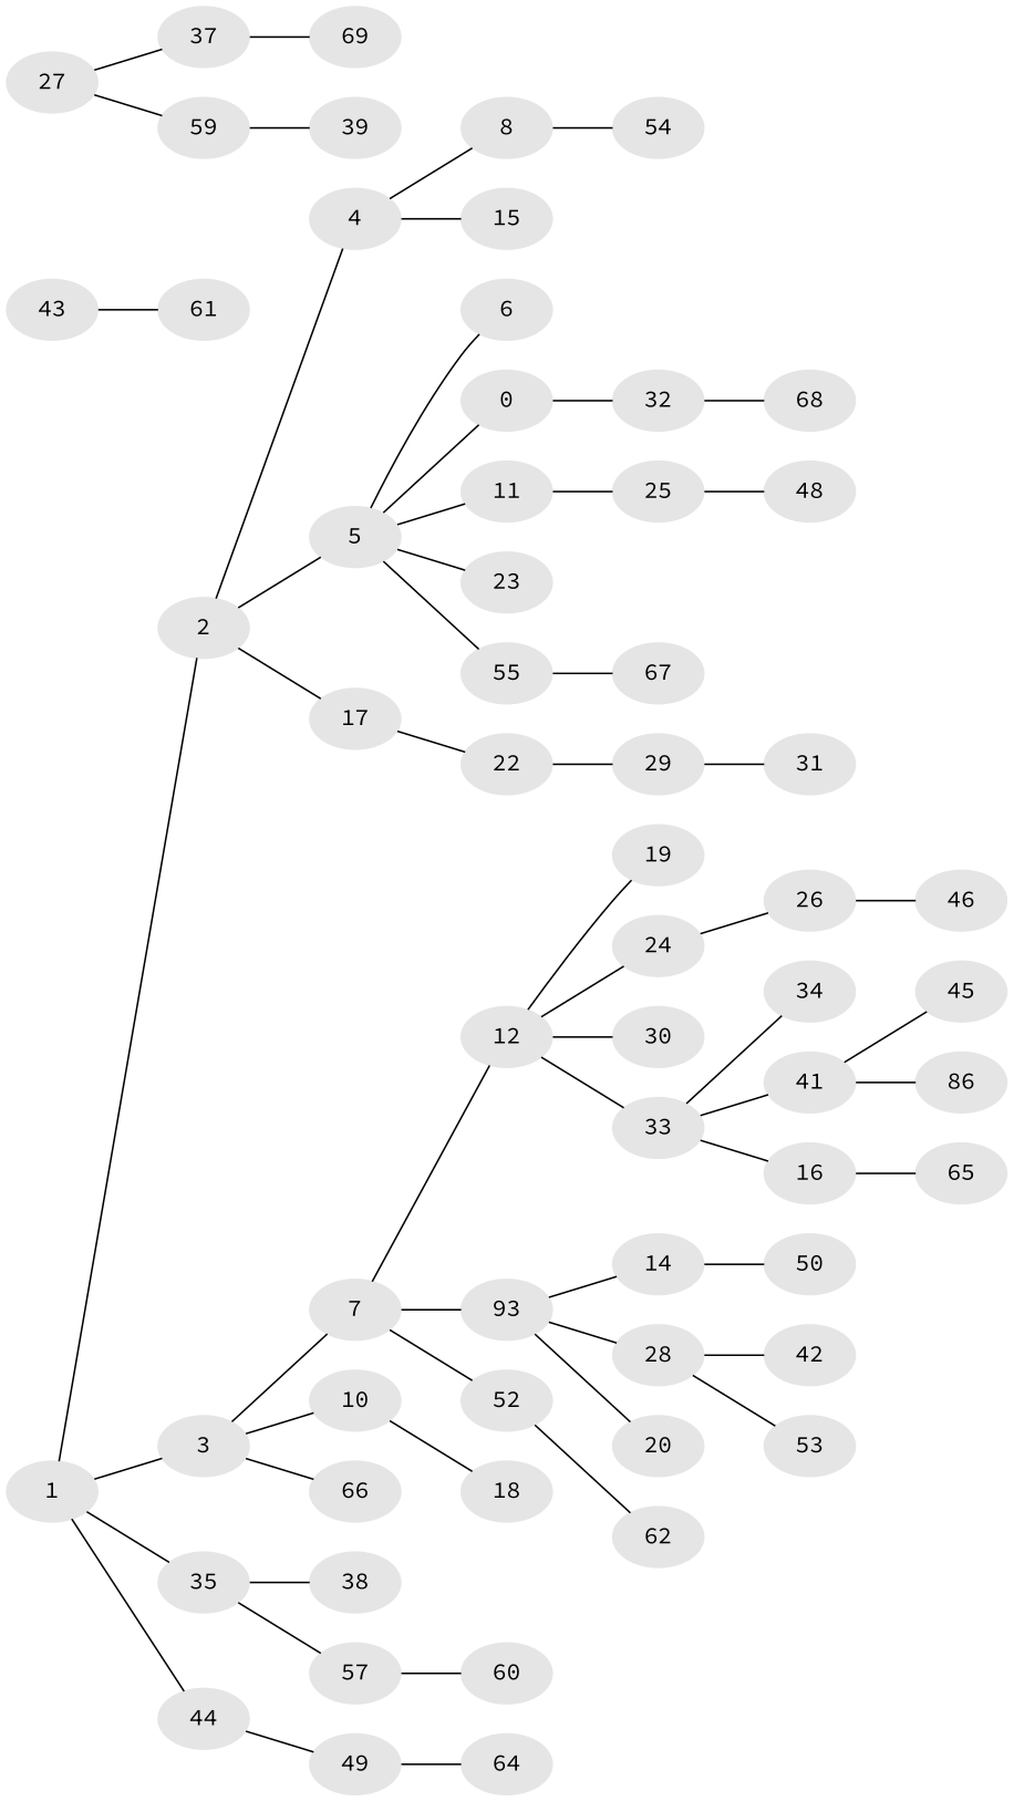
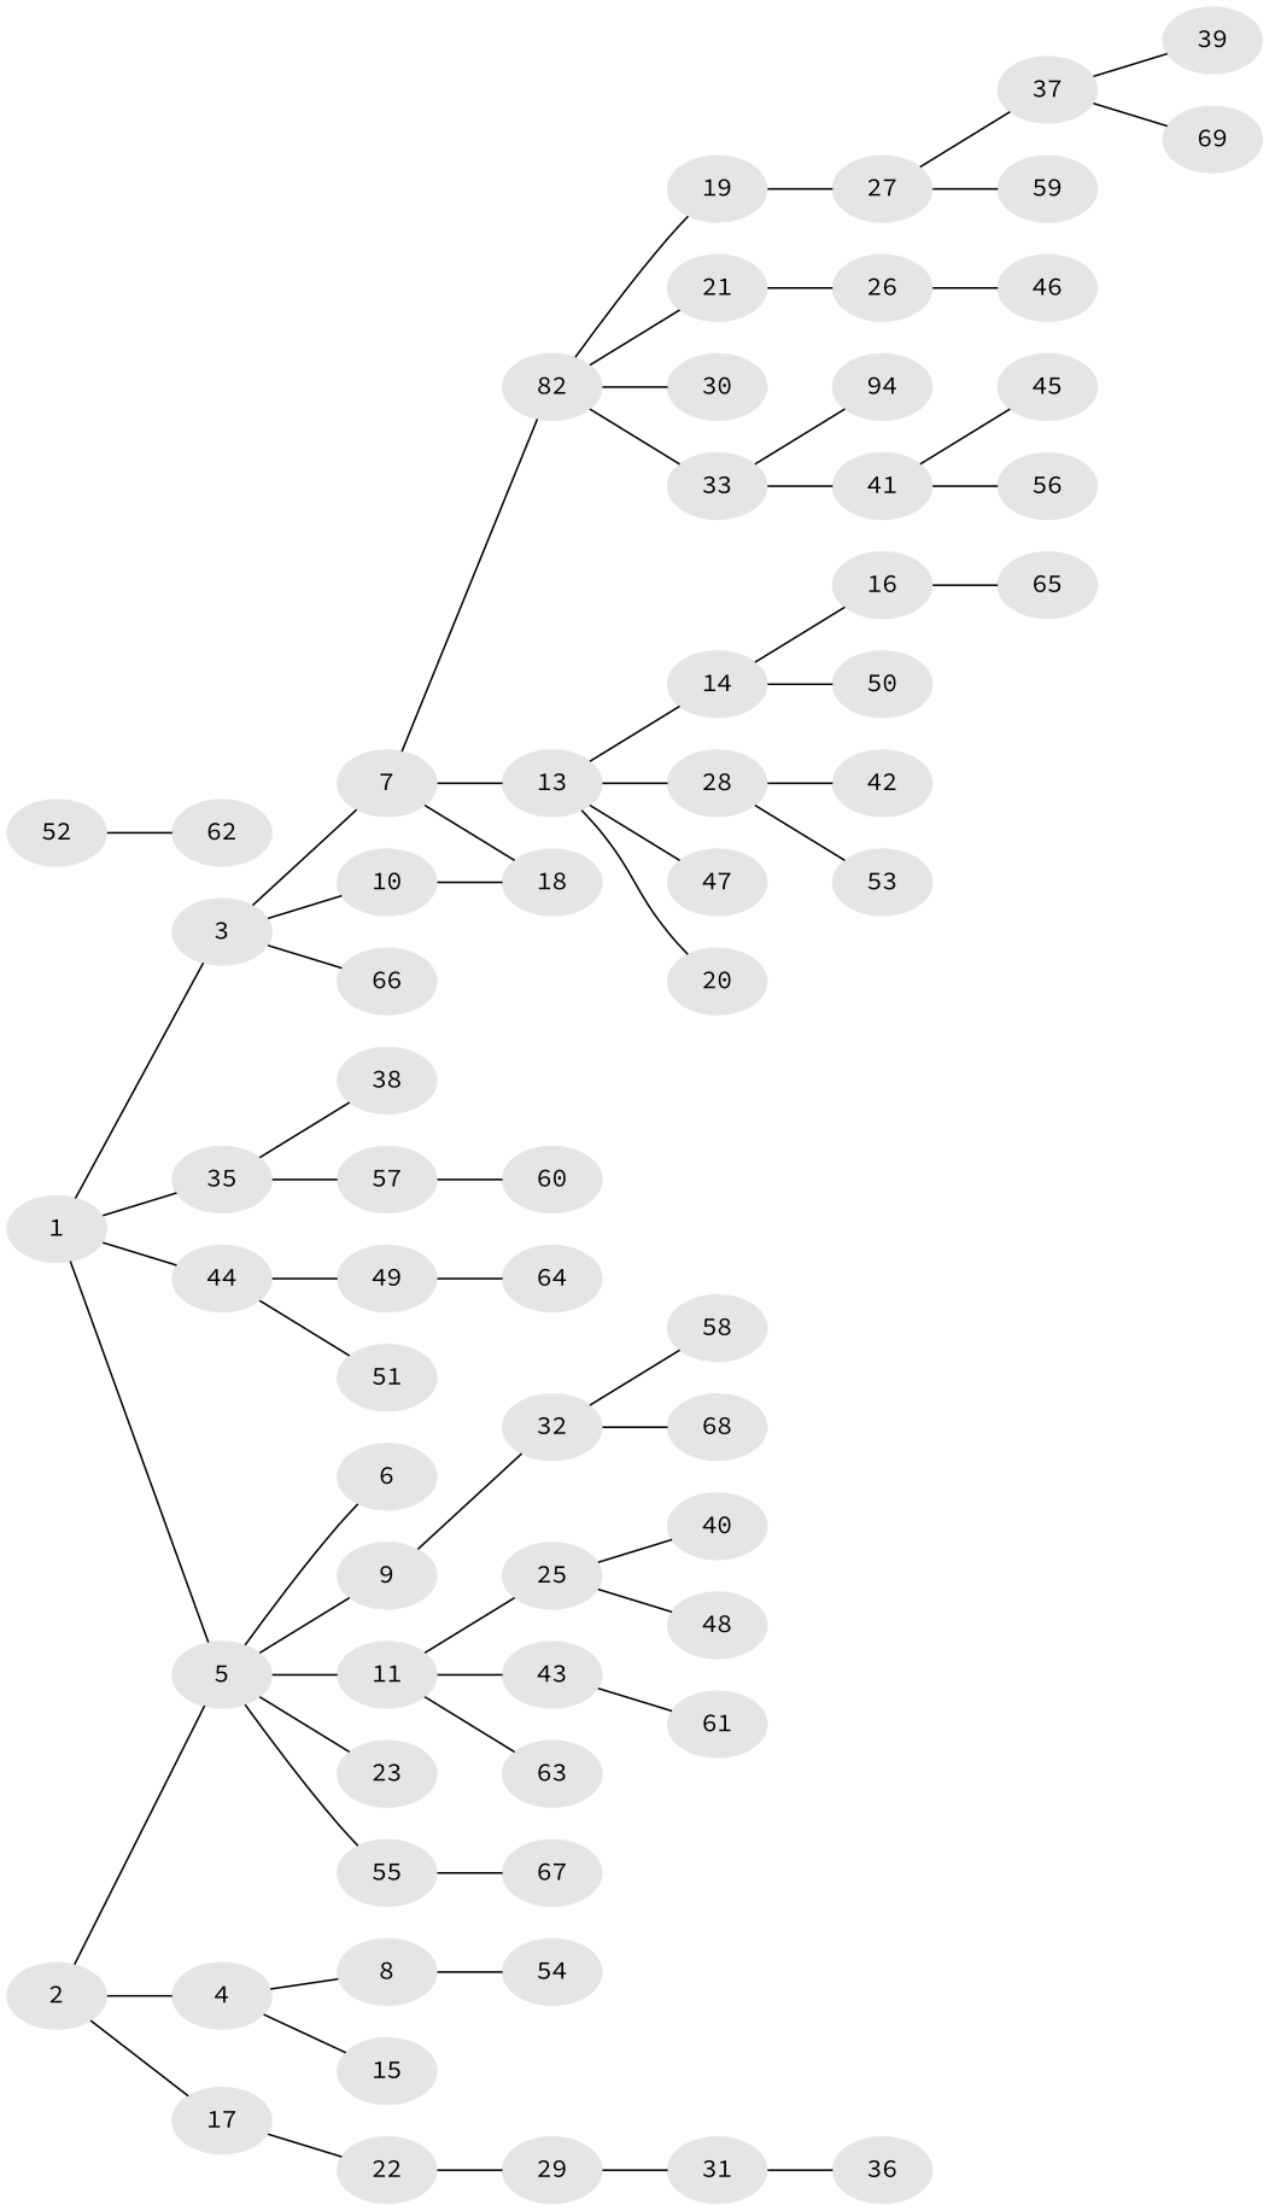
  graph {
    fontname="Source Code Pro"
    rankdir=LR
    node [color=gray90 fontname="Source Code Pro" style=filled]
    edge [fontname="Source Code Pro"]
    1
    2
    3
    35
    44
    4
    5
    17
    7
    10
    66
    38
    57
    49
+   51
    8
    15
    6
-   9 [label=0]
+   9
    11
    23
    55
    22
-   12
-   13 [label=93]
+   12 [label=82]
+   13
    52
    18
    54
    32
    25
    43
+   63
    67
    19
-   24
+   24 [label=21]
    30
    33
    14
    28
+   47
    20
    62
+   58
    68
+   40
    48
    61
    27
    26
-   34
+   34 [label=94]
    41
    16
    50
    42
    53
    65
    29
    37
    59
    31
    46
    39
    69
+   36
    45
-   56 [label=86]
+   56
    60
    64
-   1 -- 2
+   1 -- 5
    1 -- 3
    1 -- 35
    1 -- 44
    2 -- 4
    2 -- 5
    2 -- 17
    3 -- 7
    3 -- 10
    3 -- 66
    35 -- 38
    35 -- 57
    44 -- 49
+   44 -- 51
    4 -- 8
    4 -- 15
    5 -- 6
    5 -- 9
    5 -- 11
    5 -- 23
    5 -- 55
    17 -- 22
    7 -- 12
    7 -- 13
-   7 -- 52
+   7 -- 18
    10 -- 18
    57 -- 60
    49 -- 64
    8 -- 54
    9 -- 32
    11 -- 25
+   11 -- 43
+   11 -- 63
    55 -- 67
    22 -- 29
    12 -- 19
    12 -- 24
    12 -- 30
    12 -- 33
    13 -- 14
    13 -- 28
+   13 -- 47
    13 -- 20
    52 -- 62
+   32 -- 58
    32 -- 68
+   25 -- 40
    25 -- 48
    43 -- 61
+   19 -- 27
    24 -- 26
    33 -- 34
    33 -- 41
-   33 -- 16
+   14 -- 16
    14 -- 50
    28 -- 42
    28 -- 53
    27 -- 37
    27 -- 59
    26 -- 46
    41 -- 45
    41 -- 56
    16 -- 65
    29 -- 31
-   59 -- 39
+   37 -- 39
    37 -- 69
+   31 -- 36
  }
